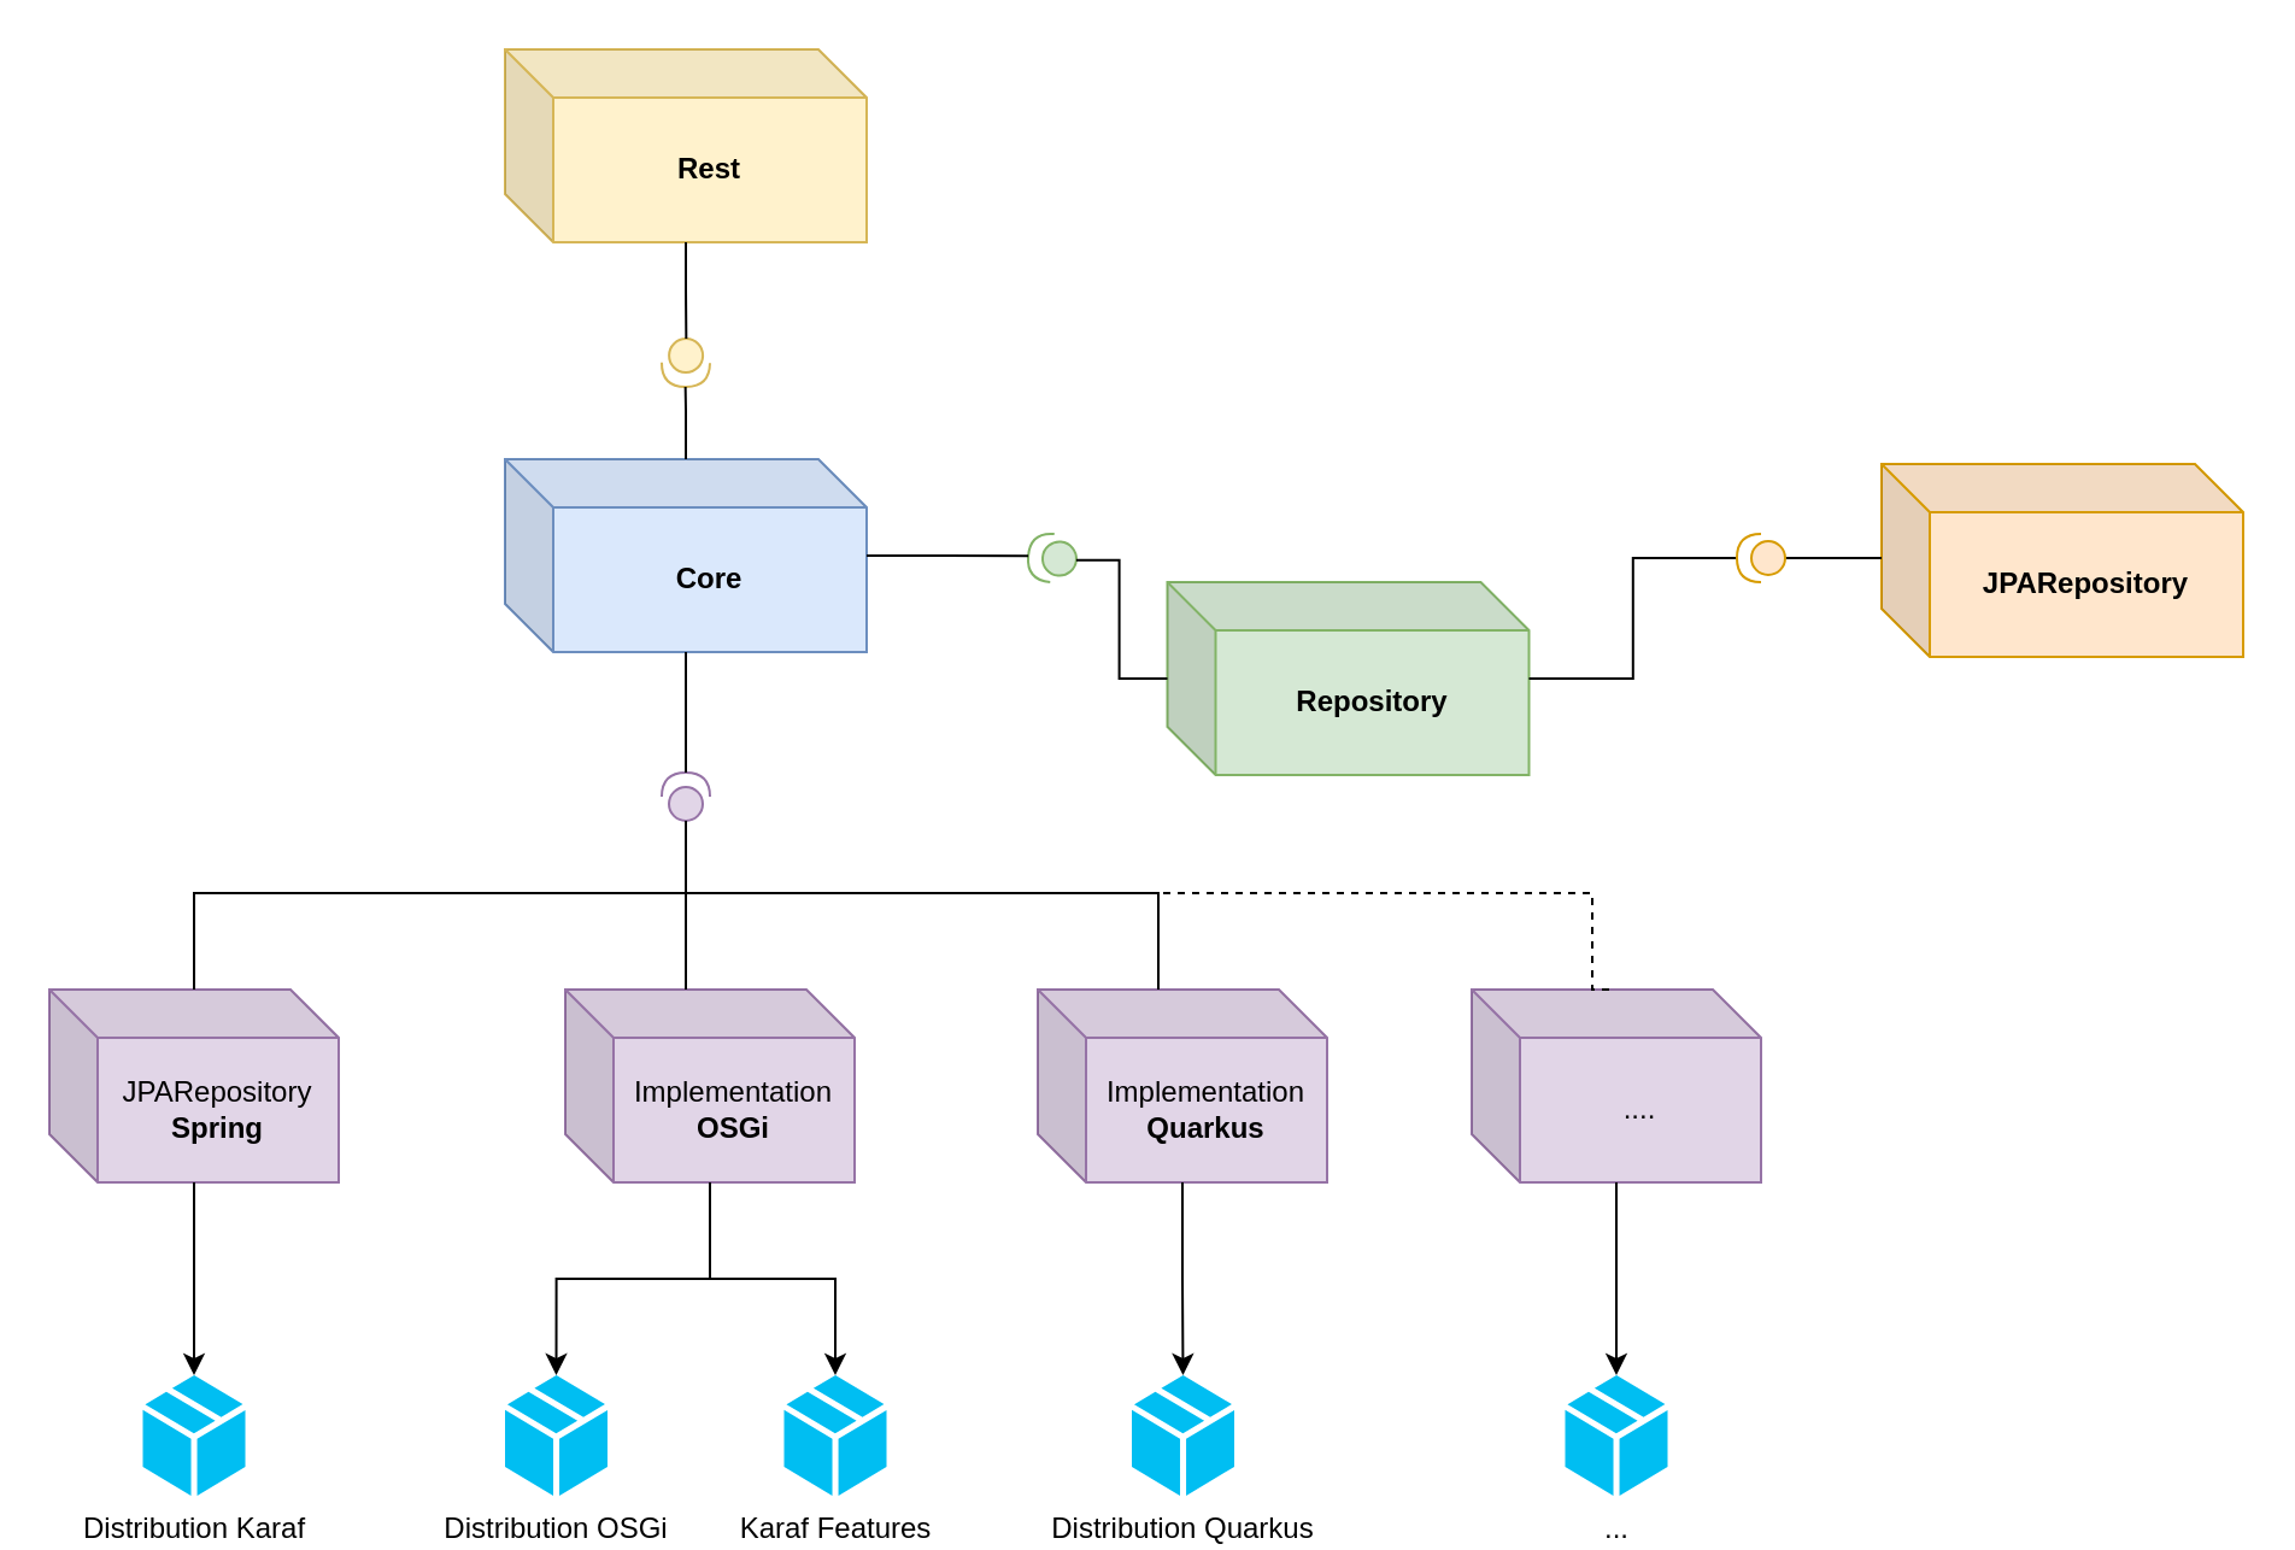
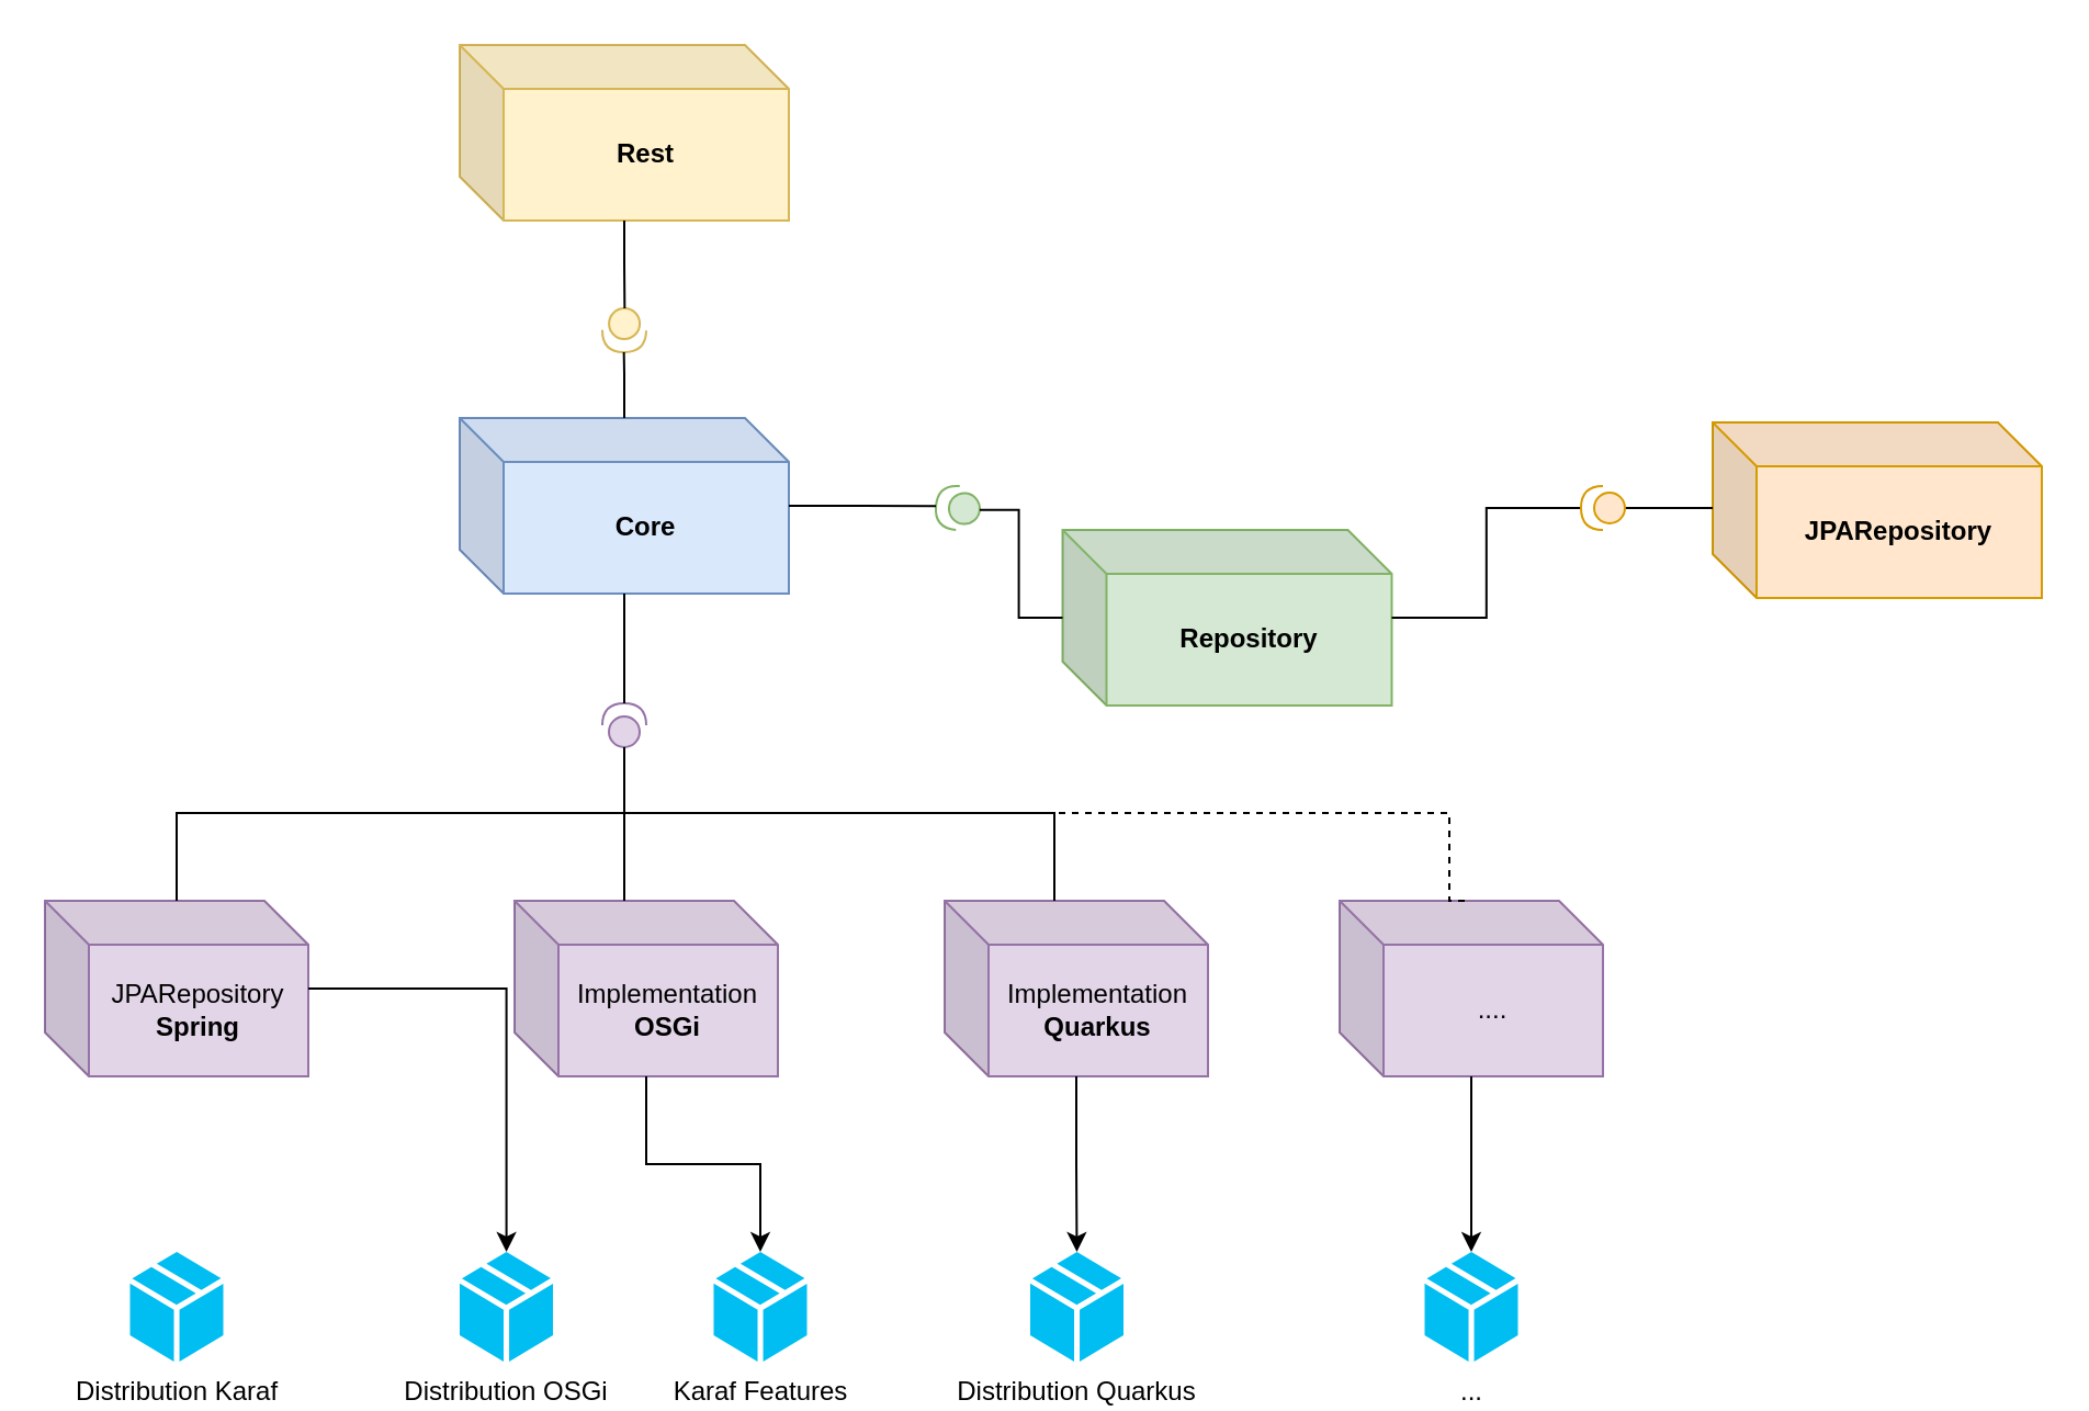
  <mxCell id="0" />
  <mxCell id="1" parent="0" />
  <mxCell id="2" value="Core" style="shape=cube;whiteSpace=wrap;html=1;boundedLbl=1;backgroundOutline=1;darkOpacity=0.05;darkOpacity2=0.1;fillColor=#dae8fc;strokeColor=#6c8ebf;fontStyle=1" vertex="1" parent="1"><mxGeometry x="209" y="190" width="150" height="80" as="geometry" /></mxCell>
  <mxCell id="3" value="JPARepository &lt;b&gt;Spring&lt;/b&gt;" style="shape=cube;whiteSpace=wrap;html=1;boundedLbl=1;backgroundOutline=1;darkOpacity=0.05;darkOpacity2=0.1;fillColor=#e1d5e7;strokeColor=#9673a6;" vertex="1" parent="1"><mxGeometry x="20" y="410" width="120" height="80" as="geometry" /></mxCell>
  <mxCell id="4" style="edgeStyle=orthogonalEdgeStyle;rounded=0;orthogonalLoop=1;jettySize=auto;html=1;endArrow=none;endFill=0;entryX=0;entryY=0.5;entryDx=0;entryDy=0;entryPerimeter=0;" edge="1" parent="1" source="3" target="5"><mxGeometry relative="1" as="geometry"><mxPoint x="270" y="330" as="targetPoint" /><Array as="points"><mxPoint x="80" y="370" /><mxPoint x="284" y="370" /></Array></mxGeometry></mxCell>
  <mxCell id="5" value="" style="shape=providedRequiredInterface;html=1;verticalLabelPosition=bottom;sketch=0;rotation=-90;fillColor=#e1d5e7;strokeColor=#9673a6;" vertex="1" parent="1"><mxGeometry x="274" y="320" width="20" height="20" as="geometry" /></mxCell>
  <mxCell id="6" value="Implementation &lt;b&gt;OSGi&lt;/b&gt;" style="shape=cube;whiteSpace=wrap;html=1;boundedLbl=1;backgroundOutline=1;darkOpacity=0.05;darkOpacity2=0.1;fillColor=#e1d5e7;strokeColor=#9673a6;" vertex="1" parent="1"><mxGeometry x="234" y="410" width="120" height="80" as="geometry" /></mxCell>
  <mxCell id="7" value="Implementation &lt;b&gt;Quarkus&lt;/b&gt;" style="shape=cube;whiteSpace=wrap;html=1;boundedLbl=1;backgroundOutline=1;darkOpacity=0.05;darkOpacity2=0.1;fillColor=#e1d5e7;strokeColor=#9673a6;" vertex="1" parent="1"><mxGeometry x="430" y="410" width="120" height="80" as="geometry" /></mxCell>
  <mxCell id="8" style="edgeStyle=orthogonalEdgeStyle;rounded=0;orthogonalLoop=1;jettySize=auto;html=1;entryX=0;entryY=0;entryDx=50;entryDy=0;entryPerimeter=0;endArrow=none;endFill=0;" edge="1" parent="1" source="5" target="6"><mxGeometry relative="1" as="geometry" /></mxCell>
  <mxCell id="9" style="edgeStyle=orthogonalEdgeStyle;rounded=0;orthogonalLoop=1;jettySize=auto;html=1;entryX=0;entryY=0;entryDx=50;entryDy=0;entryPerimeter=0;endArrow=none;endFill=0;exitX=0;exitY=0.5;exitDx=0;exitDy=0;exitPerimeter=0;" edge="1" parent="1" source="5" target="7"><mxGeometry relative="1" as="geometry"><mxPoint x="320" y="339" as="sourcePoint" /><Array as="points"><mxPoint x="284" y="370" /><mxPoint x="480" y="370" /></Array></mxGeometry></mxCell>
  <mxCell id="10" value="Distribution Karaf" style="verticalLabelPosition=bottom;html=1;verticalAlign=top;align=center;strokeColor=none;fillColor=#00BEF2;shape=mxgraph.azure.cloud_service_package_file;" vertex="1" parent="1"><mxGeometry x="58.75" y="570" width="42.5" height="50" as="geometry" /></mxCell>
  <mxCell id="11" value="Distribution OSGi" style="verticalLabelPosition=bottom;html=1;verticalAlign=top;align=center;strokeColor=none;fillColor=#00BEF2;shape=mxgraph.azure.cloud_service_package_file;" vertex="1" parent="1"><mxGeometry x="209" y="570" width="42.5" height="50" as="geometry" /></mxCell>
  <mxCell id="12" value="Distribution Quarkus" style="verticalLabelPosition=bottom;html=1;verticalAlign=top;align=center;strokeColor=none;fillColor=#00BEF2;shape=mxgraph.azure.cloud_service_package_file;" vertex="1" parent="1"><mxGeometry x="469" y="570" width="42.5" height="50" as="geometry" /></mxCell>
- <mxCell id="13" style="edgeStyle=orthogonalEdgeStyle;rounded=0;orthogonalLoop=1;jettySize=auto;html=1;entryX=0.5;entryY=0;entryDx=0;entryDy=0;entryPerimeter=0;" edge="1" parent="1" source="3" target="10"><mxGeometry relative="1" as="geometry" /></mxCell>
- <mxCell id="14" style="edgeStyle=orthogonalEdgeStyle;rounded=0;orthogonalLoop=1;jettySize=auto;html=1;entryX=0.5;entryY=0;entryDx=0;entryDy=0;entryPerimeter=0;" edge="1" parent="1" source="6" target="11"><mxGeometry relative="1" as="geometry" /></mxCell>
+ <mxCell id="13" style="edgeStyle=orthogonalEdgeStyle;rounded=0;orthogonalLoop=1;jettySize=auto;html=1;" edge="1" parent="1" source="3" target="11"><mxGeometry relative="1" as="geometry" /></mxCell>
  <mxCell id="15" style="edgeStyle=orthogonalEdgeStyle;rounded=0;orthogonalLoop=1;jettySize=auto;html=1;entryX=0.5;entryY=0;entryDx=0;entryDy=0;entryPerimeter=0;" edge="1" parent="1" source="7" target="12"><mxGeometry relative="1" as="geometry" /></mxCell>
  <mxCell id="16" value="...." style="shape=cube;whiteSpace=wrap;html=1;boundedLbl=1;backgroundOutline=1;darkOpacity=0.05;darkOpacity2=0.1;fillColor=#e1d5e7;strokeColor=#9673a6;" vertex="1" parent="1"><mxGeometry x="610" y="410" width="120" height="80" as="geometry" /></mxCell>
  <mxCell id="17" style="edgeStyle=orthogonalEdgeStyle;rounded=0;orthogonalLoop=1;jettySize=auto;html=1;entryX=0;entryY=0.5;entryDx=0;entryDy=0;entryPerimeter=0;endArrow=none;endFill=0;dashed=1;exitX=0.475;exitY=0;exitDx=0;exitDy=0;exitPerimeter=0;" edge="1" parent="1" source="16" target="5"><mxGeometry relative="1" as="geometry"><mxPoint x="346" y="340" as="targetPoint" /><Array as="points"><mxPoint x="660" y="410" /><mxPoint x="660" y="370" /><mxPoint x="284" y="370" /></Array></mxGeometry></mxCell>
  <mxCell id="18" value="Karaf Features" style="verticalLabelPosition=bottom;html=1;verticalAlign=top;align=center;strokeColor=none;fillColor=#00BEF2;shape=mxgraph.azure.cloud_service_package_file;" vertex="1" parent="1"><mxGeometry x="324.75" y="570" width="42.5" height="50" as="geometry" /></mxCell>
  <mxCell id="19" style="edgeStyle=orthogonalEdgeStyle;rounded=0;orthogonalLoop=1;jettySize=auto;html=1;entryX=0.5;entryY=0;entryDx=0;entryDy=0;entryPerimeter=0;" edge="1" parent="1" source="6" target="18"><mxGeometry relative="1" as="geometry" /></mxCell>
  <mxCell id="20" value="Repository" style="shape=cube;whiteSpace=wrap;html=1;boundedLbl=1;backgroundOutline=1;darkOpacity=0.05;darkOpacity2=0.1;fillColor=#d5e8d4;strokeColor=#82b366;fontStyle=1" vertex="1" parent="1"><mxGeometry x="483.75" y="241" width="150" height="80" as="geometry" /></mxCell>
  <mxCell id="21" style="edgeStyle=orthogonalEdgeStyle;rounded=0;orthogonalLoop=1;jettySize=auto;html=1;entryX=1;entryY=0.5;entryDx=0;entryDy=0;entryPerimeter=0;endArrow=none;endFill=0;" edge="1" parent="1" source="2" target="5"><mxGeometry relative="1" as="geometry" /></mxCell>
  <mxCell id="22" value="" style="shape=providedRequiredInterface;html=1;verticalLabelPosition=bottom;sketch=0;rotation=-175;fillColor=#d5e8d4;strokeColor=#82b366;" vertex="1" parent="1"><mxGeometry x="426" y="221" width="20" height="20" as="geometry" /></mxCell>
  <mxCell id="23" style="edgeStyle=orthogonalEdgeStyle;rounded=0;orthogonalLoop=1;jettySize=auto;html=1;entryX=1;entryY=0.5;entryDx=0;entryDy=0;entryPerimeter=0;endArrow=none;endFill=0;" edge="1" parent="1" source="2" target="22"><mxGeometry relative="1" as="geometry" /></mxCell>
  <mxCell id="24" style="edgeStyle=orthogonalEdgeStyle;rounded=0;orthogonalLoop=1;jettySize=auto;html=1;entryX=0;entryY=0.5;entryDx=0;entryDy=0;entryPerimeter=0;endArrow=none;endFill=0;" edge="1" parent="1" source="20" target="22"><mxGeometry relative="1" as="geometry" /></mxCell>
  <mxCell id="25" value="Rest" style="shape=cube;whiteSpace=wrap;html=1;boundedLbl=1;backgroundOutline=1;darkOpacity=0.05;darkOpacity2=0.1;fillColor=#fff2cc;strokeColor=#d6b656;fontStyle=1" vertex="1" parent="1"><mxGeometry x="209" y="20" width="150" height="80" as="geometry" /></mxCell>
  <mxCell id="26" value="" style="shape=providedRequiredInterface;html=1;verticalLabelPosition=bottom;sketch=0;rotation=91;fillColor=#fff2cc;strokeColor=#d6b656;" vertex="1" parent="1"><mxGeometry x="274" y="140" width="20" height="20" as="geometry" /></mxCell>
  <mxCell id="27" style="edgeStyle=orthogonalEdgeStyle;rounded=0;orthogonalLoop=1;jettySize=auto;html=1;entryX=1;entryY=0.5;entryDx=0;entryDy=0;entryPerimeter=0;endArrow=none;endFill=0;" edge="1" parent="1" source="2" target="26"><mxGeometry relative="1" as="geometry" /></mxCell>
  <mxCell id="28" style="edgeStyle=orthogonalEdgeStyle;rounded=0;orthogonalLoop=1;jettySize=auto;html=1;entryX=0;entryY=0.5;entryDx=0;entryDy=0;entryPerimeter=0;endArrow=none;endFill=0;" edge="1" parent="1" source="25" target="26"><mxGeometry relative="1" as="geometry" /></mxCell>
  <mxCell id="29" value="JPARepository" style="shape=cube;whiteSpace=wrap;html=1;boundedLbl=1;backgroundOutline=1;darkOpacity=0.05;darkOpacity2=0.1;fillColor=#ffe6cc;strokeColor=#d79b00;fontStyle=1" vertex="1" parent="1"><mxGeometry x="780" y="192" width="150" height="80" as="geometry" /></mxCell>
  <mxCell id="30" style="edgeStyle=orthogonalEdgeStyle;rounded=0;orthogonalLoop=1;jettySize=auto;html=1;entryX=0;entryY=0.5;entryDx=0;entryDy=0;entryPerimeter=0;endArrow=none;endFill=0;" edge="1" parent="1" source="29" target="34"><mxGeometry relative="1" as="geometry"><Array as="points"><mxPoint x="860" y="231" /><mxPoint x="860" y="231" /></Array></mxGeometry></mxCell>
  <mxCell id="31" value="..." style="verticalLabelPosition=bottom;html=1;verticalAlign=top;align=center;strokeColor=none;fillColor=#00BEF2;shape=mxgraph.azure.cloud_service_package_file;" vertex="1" parent="1"><mxGeometry x="648.75" y="570" width="42.5" height="50" as="geometry" /></mxCell>
  <mxCell id="32" style="edgeStyle=orthogonalEdgeStyle;rounded=0;orthogonalLoop=1;jettySize=auto;html=1;entryX=0.5;entryY=0;entryDx=0;entryDy=0;entryPerimeter=0;" edge="1" parent="1" source="16" target="31"><mxGeometry relative="1" as="geometry" /></mxCell>
  <mxCell id="33" value="" style="edgeStyle=orthogonalEdgeStyle;rounded=0;orthogonalLoop=1;jettySize=auto;html=1;endArrow=none;endFill=0;" edge="1" parent="1" source="20" target="34"><mxGeometry relative="1" as="geometry"><mxPoint x="670" y="231" as="sourcePoint" /><mxPoint x="750" y="231" as="targetPoint" /></mxGeometry></mxCell>
  <mxCell id="34" value="" style="shape=providedRequiredInterface;html=1;verticalLabelPosition=bottom;sketch=0;rotation=-180;fillColor=#ffe6cc;strokeColor=#d79b00;" vertex="1" parent="1"><mxGeometry x="720" y="221" width="20" height="20" as="geometry" /></mxCell>
